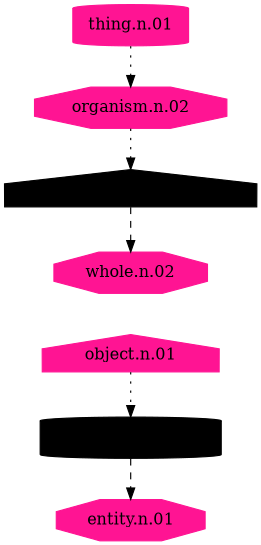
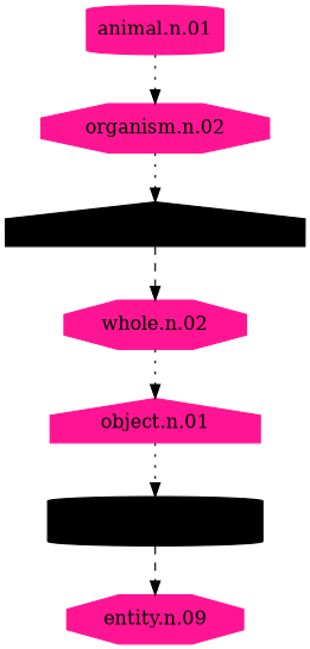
  digraph {
    node [color=deeppink shape=octagon style=filled]
    edge [style=dotted]
-   "animal.n.01" [shape=cylinder label="thing.n.01"]
+   "animal.n.01" [shape=cylinder]
    n2 [label="organism.n.02"]
    "living_thing.n.01" [color=black shape=house]
    "whole.n.02"
    "object.n.01" [shape=house]
    "physical_entity.n.01" [color=black shape=cylinder]
-   "entity.n.01"
+   "entity.n.01" [label="entity.n.09"]
    "animal.n.01" -> n2
    n2 -> "living_thing.n.01"
    "living_thing.n.01" -> "whole.n.02" [style=dashed]
+   "whole.n.02" -> "object.n.01"
    "object.n.01" -> "physical_entity.n.01"
    "physical_entity.n.01" -> "entity.n.01" [style=dashed]
  }
